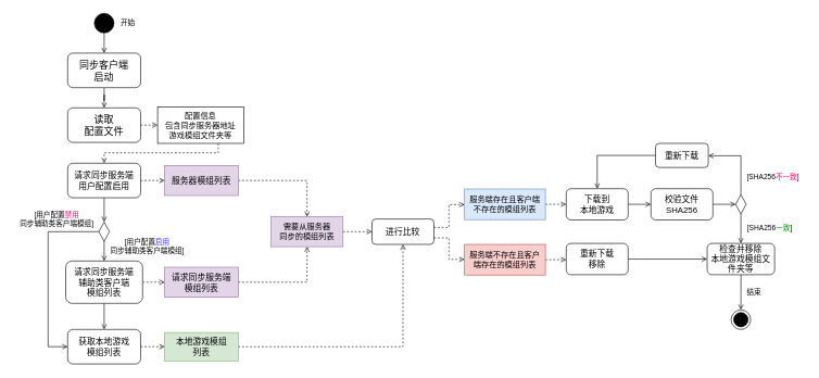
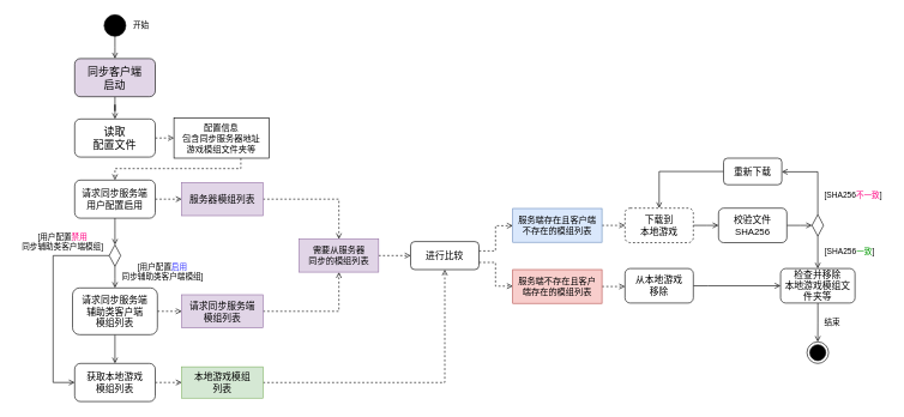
  <mxCell id="0" />
  <mxCell id="1" parent="0" />
  <mxCell id="2" style="edgeStyle=orthogonalEdgeStyle;rounded=0;orthogonalLoop=1;jettySize=auto;html=1;endArrow=open;endFill=0;" parent="1" source="3" target="5" edge="1"><mxGeometry relative="1" as="geometry"><Array as="points"><mxPoint x="159" y="65" /><mxPoint x="159" y="65" /></Array></mxGeometry></mxCell>
  <mxCell id="3" value="" style="ellipse;fillColor=strokeColor;html=1;" parent="1" vertex="1"><mxGeometry x="144" y="20" width="30" height="30" as="geometry" /></mxCell>
  <mxCell id="4" style="edgeStyle=orthogonalEdgeStyle;shape=connector;rounded=0;orthogonalLoop=1;jettySize=auto;html=1;strokeColor=default;align=center;verticalAlign=middle;fontFamily=Helvetica;fontSize=11;fontColor=default;labelBackgroundColor=default;endArrow=open;endFill=0;" parent="1" source="5" target="7" edge="1"><mxGeometry relative="1" as="geometry" /></mxCell>
- <mxCell id="5" value="同步客户端&lt;div&gt;启动&lt;/div&gt;" style="rounded=1;whiteSpace=wrap;html=1;fontSize=15;" parent="1" vertex="1"><mxGeometry x="103" y="81" width="112" height="53" as="geometry" /></mxCell>
+ <mxCell id="5" value="同步客户端&lt;div&gt;启动&lt;/div&gt;" style="rounded=1;whiteSpace=wrap;html=1;fontSize=15;fillColor=#e1d5e7;" parent="1" vertex="1"><mxGeometry x="103" y="81" width="112" height="53" as="geometry" /></mxCell>
  <mxCell id="6" style="edgeStyle=orthogonalEdgeStyle;shape=connector;rounded=0;orthogonalLoop=1;jettySize=auto;html=1;strokeColor=default;align=center;verticalAlign=middle;fontFamily=Helvetica;fontSize=11;fontColor=default;labelBackgroundColor=default;endArrow=open;endFill=0;dashed=1;" parent="1" source="7" target="9" edge="1"><mxGeometry relative="1" as="geometry"><Array as="points"><mxPoint x="230" y="192" /><mxPoint x="230" y="192" /></Array></mxGeometry></mxCell>
  <mxCell id="7" value="读取&lt;div&gt;配置文件&lt;/div&gt;" style="rounded=1;whiteSpace=wrap;html=1;fontSize=15;" parent="1" vertex="1"><mxGeometry x="103" y="165" width="112" height="53" as="geometry" /></mxCell>
  <mxCell id="8" style="edgeStyle=orthogonalEdgeStyle;shape=connector;rounded=0;orthogonalLoop=1;jettySize=auto;html=1;strokeColor=default;align=center;verticalAlign=middle;fontFamily=Helvetica;fontSize=11;fontColor=default;labelBackgroundColor=default;endArrow=open;endFill=0;dashed=1;" parent="1" source="9" target="12" edge="1"><mxGeometry relative="1" as="geometry"><Array as="points"><mxPoint x="334" y="234" /><mxPoint x="159" y="234" /></Array></mxGeometry></mxCell>
  <mxCell id="9" value="&lt;font style=&quot;font-size: 12px;&quot;&gt;配置信息&lt;/font&gt;&lt;div&gt;&lt;font style=&quot;font-size: 12px;&quot;&gt;包含同步服务器地址&lt;/font&gt;&lt;/div&gt;&lt;div&gt;&lt;font style=&quot;font-size: 12px;&quot;&gt;游戏模组文件夹等&lt;/font&gt;&lt;/div&gt;" style="rounded=0;whiteSpace=wrap;html=1;fontFamily=Helvetica;fontSize=11;fontColor=default;labelBackgroundColor=default;spacingLeft=5;spacingRight=5;" parent="1" vertex="1"><mxGeometry x="241" y="163.5" width="132" height="56" as="geometry" /></mxCell>
  <mxCell id="10" style="edgeStyle=orthogonalEdgeStyle;shape=connector;rounded=0;orthogonalLoop=1;jettySize=auto;html=1;strokeColor=default;align=center;verticalAlign=middle;fontFamily=Helvetica;fontSize=11;fontColor=default;labelBackgroundColor=default;endArrow=open;endFill=0;dashed=1;" parent="1" source="12" target="14" edge="1"><mxGeometry relative="1" as="geometry"><mxPoint x="323.833" y="284.333" as="targetPoint" /><Array as="points"><mxPoint x="234" y="276" /><mxPoint x="234" y="276" /></Array></mxGeometry></mxCell>
  <mxCell id="11" style="edgeStyle=orthogonalEdgeStyle;shape=connector;rounded=0;orthogonalLoop=1;jettySize=auto;html=1;strokeColor=default;align=center;verticalAlign=middle;fontFamily=Helvetica;fontSize=11;fontColor=default;labelBackgroundColor=default;endArrow=open;endFill=0;" edge="1" parent="1" source="12" target="46"><mxGeometry relative="1" as="geometry"><Array as="points"><mxPoint x="159" y="323" /><mxPoint x="159" y="323" /></Array></mxGeometry></mxCell>
  <mxCell id="12" value="请求同步服务端&lt;div&gt;用户配置启用&lt;/div&gt;" style="rounded=1;whiteSpace=wrap;html=1;fontSize=13;" parent="1" vertex="1"><mxGeometry x="103" y="250" width="112" height="53" as="geometry" /></mxCell>
  <mxCell id="13" style="edgeStyle=orthogonalEdgeStyle;shape=connector;rounded=0;orthogonalLoop=1;jettySize=auto;html=1;strokeColor=default;align=center;verticalAlign=middle;fontFamily=Helvetica;fontSize=11;fontColor=default;labelBackgroundColor=default;endArrow=open;endFill=0;dashed=1;" edge="1" parent="1" source="14" target="55"><mxGeometry relative="1" as="geometry" /></mxCell>
  <mxCell id="14" value="&lt;span&gt;服务器模组列表&lt;/span&gt;" style="rounded=0;whiteSpace=wrap;html=1;fontFamily=Helvetica;fontSize=13;labelBackgroundColor=none;spacingLeft=5;spacingRight=5;fillColor=#e1d5e7;strokeColor=#9673a6;" parent="1" vertex="1"><mxGeometry x="251.75" y="253.5" width="113" height="46" as="geometry" /></mxCell>
  <mxCell id="15" style="edgeStyle=orthogonalEdgeStyle;shape=connector;rounded=0;orthogonalLoop=1;jettySize=auto;html=1;strokeColor=default;align=center;verticalAlign=middle;fontFamily=Helvetica;fontSize=11;fontColor=default;labelBackgroundColor=default;endArrow=open;endFill=0;dashed=1;" parent="1" source="16" target="18" edge="1"><mxGeometry relative="1" as="geometry"><Array as="points"><mxPoint x="234.25" y="532" /><mxPoint x="234.25" y="532" /></Array></mxGeometry></mxCell>
  <mxCell id="16" value="获取本地游戏&lt;div&gt;模组列表&lt;/div&gt;" style="rounded=1;whiteSpace=wrap;html=1;fontSize=13;" parent="1" vertex="1"><mxGeometry x="103" y="505" width="112" height="53" as="geometry" /></mxCell>
  <mxCell id="17" style="edgeStyle=orthogonalEdgeStyle;shape=connector;rounded=0;orthogonalLoop=1;jettySize=auto;html=1;strokeColor=default;align=center;verticalAlign=middle;fontFamily=Helvetica;fontSize=11;fontColor=default;labelBackgroundColor=default;endArrow=open;endFill=0;dashed=1;" edge="1" parent="1" source="18" target="21"><mxGeometry relative="1" as="geometry" /></mxCell>
  <mxCell id="18" value="&lt;span&gt;本地游戏模组&lt;/span&gt;&lt;div&gt;&lt;span&gt;列表&lt;/span&gt;&lt;/div&gt;" style="rounded=0;whiteSpace=wrap;html=1;fontFamily=Helvetica;fontSize=13;labelBackgroundColor=none;spacingLeft=5;spacingRight=5;fillColor=#d5e8d4;strokeColor=#82b366;" parent="1" vertex="1"><mxGeometry x="251.75" y="509.75" width="113" height="43.5" as="geometry" /></mxCell>
  <mxCell id="19" style="edgeStyle=orthogonalEdgeStyle;shape=connector;rounded=0;orthogonalLoop=1;jettySize=auto;html=1;strokeColor=default;align=center;verticalAlign=middle;fontFamily=Helvetica;fontSize=11;fontColor=default;labelBackgroundColor=default;endArrow=open;endFill=0;dashed=1;" parent="1" source="21" target="23" edge="1"><mxGeometry relative="1" as="geometry"><Array as="points"><mxPoint x="688" y="348.5" /><mxPoint x="688" y="313.5" /></Array></mxGeometry></mxCell>
  <mxCell id="20" style="edgeStyle=orthogonalEdgeStyle;shape=connector;rounded=0;orthogonalLoop=1;jettySize=auto;html=1;strokeColor=default;align=center;verticalAlign=middle;fontFamily=Helvetica;fontSize=11;fontColor=default;labelBackgroundColor=default;endArrow=open;endFill=0;dashed=1;" parent="1" source="21" target="25" edge="1"><mxGeometry relative="1" as="geometry"><Array as="points"><mxPoint x="688" y="364.5" /><mxPoint x="688" y="397.5" /></Array></mxGeometry></mxCell>
  <mxCell id="21" value="进行比较" style="rounded=1;whiteSpace=wrap;html=1;fontSize=13;" parent="1" vertex="1"><mxGeometry x="570" y="335.5" width="95" height="39" as="geometry" /></mxCell>
  <mxCell id="22" style="edgeStyle=orthogonalEdgeStyle;shape=connector;rounded=0;orthogonalLoop=1;jettySize=auto;html=1;strokeColor=default;align=center;verticalAlign=middle;fontFamily=Helvetica;fontSize=11;fontColor=default;labelBackgroundColor=default;endArrow=open;endFill=0;dashed=1;" parent="1" source="23" target="27" edge="1"><mxGeometry relative="1" as="geometry"><Array as="points"><mxPoint x="855" y="313.5" /><mxPoint x="855" y="313.5" /></Array></mxGeometry></mxCell>
  <mxCell id="23" value="&lt;span style=&quot;font-size: 12px;&quot;&gt;服务端存在且客户端不存在的模组列表&lt;/span&gt;" style="rounded=0;whiteSpace=wrap;html=1;fontFamily=Helvetica;fontSize=11;labelBackgroundColor=none;spacingLeft=5;spacingRight=5;fillColor=#dae8fc;strokeColor=#6c8ebf;" parent="1" vertex="1"><mxGeometry x="712" y="289.5" width="124" height="47" as="geometry" /></mxCell>
  <mxCell id="24" style="edgeStyle=orthogonalEdgeStyle;shape=connector;rounded=0;orthogonalLoop=1;jettySize=auto;html=1;strokeColor=default;align=center;verticalAlign=middle;fontFamily=Helvetica;fontSize=11;fontColor=default;labelBackgroundColor=default;endArrow=open;endFill=0;dashed=1;" parent="1" source="25" target="29" edge="1"><mxGeometry relative="1" as="geometry"><Array as="points"><mxPoint x="856" y="398.5" /><mxPoint x="856" y="398.5" /></Array></mxGeometry></mxCell>
  <mxCell id="25" value="&lt;span style=&quot;font-size: 12px;&quot;&gt;服务端不存在且客户端存在的模组列表&lt;/span&gt;" style="rounded=0;whiteSpace=wrap;html=1;fontFamily=Helvetica;fontSize=11;labelBackgroundColor=none;spacingLeft=5;spacingRight=5;fillColor=#f8cecc;strokeColor=#b85450;" parent="1" vertex="1"><mxGeometry x="712" y="374.5" width="124" height="47" as="geometry" /></mxCell>
  <mxCell id="26" style="edgeStyle=orthogonalEdgeStyle;shape=connector;rounded=0;orthogonalLoop=1;jettySize=auto;html=1;strokeColor=default;align=center;verticalAlign=middle;fontFamily=Helvetica;fontSize=11;fontColor=default;labelBackgroundColor=default;endArrow=open;endFill=0;" parent="1" source="27" target="37" edge="1"><mxGeometry relative="1" as="geometry"><mxPoint x="1011.069" y="314" as="targetPoint" /><Array as="points"><mxPoint x="982" y="313.5" /><mxPoint x="982" y="313.5" /></Array></mxGeometry></mxCell>
- <mxCell id="27" value="下载到&lt;div&gt;本地游戏&lt;/div&gt;" style="rounded=1;whiteSpace=wrap;html=1;fontSize=13;" parent="1" vertex="1"><mxGeometry x="868" y="289" width="95" height="48" as="geometry" /></mxCell>
+ <mxCell id="27" value="下载到&lt;div&gt;本地游戏&lt;/div&gt;" style="rounded=1;whiteSpace=wrap;html=1;fontSize=13;dashed=1;" parent="1" vertex="1"><mxGeometry x="868" y="289" width="95" height="48" as="geometry" /></mxCell>
  <mxCell id="28" style="edgeStyle=orthogonalEdgeStyle;shape=connector;rounded=0;orthogonalLoop=1;jettySize=auto;html=1;strokeColor=default;align=center;verticalAlign=middle;fontFamily=Helvetica;fontSize=11;fontColor=default;labelBackgroundColor=default;endArrow=open;endFill=0;" parent="1" source="29" target="43" edge="1"><mxGeometry relative="1" as="geometry"><Array as="points"><mxPoint x="983" y="397.5" /><mxPoint x="983" y="397.5" /></Array></mxGeometry></mxCell>
- <mxCell id="29" value="&lt;div&gt;重新下载&lt;/div&gt;&lt;div&gt;移除&lt;/div&gt;" style="rounded=1;whiteSpace=wrap;html=1;fontSize=13;" parent="1" vertex="1"><mxGeometry x="868" y="373" width="95" height="48" as="geometry" /></mxCell>
+ <mxCell id="29" value="&lt;div&gt;从本地游戏&lt;/div&gt;&lt;div&gt;移除&lt;/div&gt;" style="rounded=1;whiteSpace=wrap;html=1;fontSize=13;" parent="1" vertex="1"><mxGeometry x="868" y="373" width="95" height="48" as="geometry" /></mxCell>
  <mxCell id="30" value="" style="ellipse;html=1;shape=endState;fillColor=strokeColor;fontFamily=Helvetica;fontSize=11;fontColor=default;labelBackgroundColor=default;" parent="1" vertex="1"><mxGeometry x="1121" y="475" width="30" height="30" as="geometry" /></mxCell>
  <mxCell id="31" value="结束" style="text;html=1;align=center;verticalAlign=middle;resizable=0;points=[];autosize=1;strokeColor=none;fillColor=none;fontFamily=Helvetica;fontSize=11;fontColor=default;labelBackgroundColor=default;" parent="1" vertex="1"><mxGeometry x="1136" y="435" width="40" height="25" as="geometry" /></mxCell>
  <mxCell id="32" value="开始" style="text;html=1;align=center;verticalAlign=middle;resizable=0;points=[];autosize=1;strokeColor=none;fillColor=none;fontFamily=Helvetica;fontSize=11;fontColor=default;labelBackgroundColor=default;" parent="1" vertex="1"><mxGeometry x="175" y="22.5" width="40" height="25" as="geometry" /></mxCell>
  <mxCell id="33" style="edgeStyle=orthogonalEdgeStyle;shape=connector;rounded=0;orthogonalLoop=1;jettySize=auto;html=1;strokeColor=default;align=center;verticalAlign=middle;fontFamily=Helvetica;fontSize=11;fontColor=default;labelBackgroundColor=default;endArrow=open;endFill=0;" parent="1" source="35" target="43" edge="1"><mxGeometry relative="1" as="geometry"><Array as="points"><mxPoint x="1136" y="378" /><mxPoint x="1136" y="378" /></Array></mxGeometry></mxCell>
  <mxCell id="34" style="edgeStyle=orthogonalEdgeStyle;shape=connector;rounded=0;orthogonalLoop=1;jettySize=auto;html=1;strokeColor=default;align=center;verticalAlign=middle;fontFamily=Helvetica;fontSize=11;fontColor=default;labelBackgroundColor=default;endArrow=open;endFill=0;" parent="1" source="35" target="40" edge="1"><mxGeometry relative="1" as="geometry"><Array as="points"><mxPoint x="1136" y="238.5" /></Array></mxGeometry></mxCell>
  <mxCell id="35" value="" style="rhombus;fontFamily=Helvetica;fontSize=11;fontColor=default;labelBackgroundColor=default;" parent="1" vertex="1"><mxGeometry x="1128" y="298" width="16" height="30" as="geometry" /></mxCell>
  <mxCell id="36" style="edgeStyle=orthogonalEdgeStyle;shape=connector;rounded=0;orthogonalLoop=1;jettySize=auto;html=1;strokeColor=default;align=center;verticalAlign=middle;fontFamily=Helvetica;fontSize=11;fontColor=default;labelBackgroundColor=default;endArrow=open;endFill=0;" parent="1" source="37" target="35" edge="1"><mxGeometry relative="1" as="geometry"><Array as="points"><mxPoint x="1112" y="313.5" /><mxPoint x="1112" y="313.5" /></Array></mxGeometry></mxCell>
  <mxCell id="37" value="校验文件&lt;div&gt;SHA256&lt;/div&gt;" style="rounded=1;whiteSpace=wrap;html=1;fontSize=13;" parent="1" vertex="1"><mxGeometry x="998" y="289" width="95" height="48" as="geometry" /></mxCell>
  <mxCell id="38" value="[SHA256&lt;font style=&quot;color: rgb(0, 153, 0);&quot;&gt;一致&lt;/font&gt;]" style="text;html=1;align=center;verticalAlign=middle;resizable=0;points=[];autosize=1;strokeColor=none;fillColor=none;fontFamily=Helvetica;fontSize=11;fontColor=default;labelBackgroundColor=default;" parent="1" vertex="1"><mxGeometry x="1136" y="337" width="87" height="25" as="geometry" /></mxCell>
  <mxCell id="39" style="edgeStyle=orthogonalEdgeStyle;shape=connector;rounded=0;orthogonalLoop=1;jettySize=auto;html=1;strokeColor=default;align=center;verticalAlign=middle;fontFamily=Helvetica;fontSize=11;fontColor=default;labelBackgroundColor=default;endArrow=open;endFill=0;" parent="1" source="40" target="27" edge="1"><mxGeometry relative="1" as="geometry" /></mxCell>
  <mxCell id="40" value="重新下载" style="rounded=1;whiteSpace=wrap;html=1;fontSize=13;" parent="1" vertex="1"><mxGeometry x="1005" y="219.5" width="81" height="37" as="geometry" /></mxCell>
  <mxCell id="41" value="[SHA256&lt;font style=&quot;color: rgb(255, 0, 128);&quot;&gt;不一致&lt;/font&gt;]" style="text;html=1;align=center;verticalAlign=middle;resizable=0;points=[];autosize=1;strokeColor=none;fillColor=none;fontFamily=Helvetica;fontSize=11;fontColor=default;labelBackgroundColor=default;" parent="1" vertex="1"><mxGeometry x="1136" y="258" width="98" height="25" as="geometry" /></mxCell>
  <mxCell id="42" style="edgeStyle=orthogonalEdgeStyle;shape=connector;rounded=0;orthogonalLoop=1;jettySize=auto;html=1;strokeColor=default;align=center;verticalAlign=middle;fontFamily=Helvetica;fontSize=11;fontColor=default;labelBackgroundColor=default;endArrow=open;endFill=0;" edge="1" parent="1" source="43" target="30"><mxGeometry relative="1" as="geometry"><Array as="points"><mxPoint x="1136" y="448" /><mxPoint x="1136" y="448" /></Array></mxGeometry></mxCell>
  <mxCell id="43" value="&lt;div&gt;&lt;/div&gt;&lt;div&gt;检查并移除&lt;/div&gt;&lt;div&gt;本地&lt;span style=&quot;background-color: transparent; color: light-dark(rgb(0, 0, 0), rgb(255, 255, 255));&quot;&gt;游戏模组文件夹等&lt;/span&gt;&lt;/div&gt;" style="rounded=1;whiteSpace=wrap;html=1;fontSize=13;" parent="1" vertex="1"><mxGeometry x="1084.25" y="373" width="103.5" height="48" as="geometry" /></mxCell>
  <mxCell id="44" style="edgeStyle=orthogonalEdgeStyle;shape=connector;rounded=0;orthogonalLoop=1;jettySize=auto;html=1;strokeColor=default;align=center;verticalAlign=middle;fontFamily=Helvetica;fontSize=11;fontColor=default;labelBackgroundColor=default;endArrow=open;endFill=0;" edge="1" parent="1" source="46" target="49"><mxGeometry relative="1" as="geometry"><Array as="points"><mxPoint x="159" y="387" /><mxPoint x="159" y="387" /></Array></mxGeometry></mxCell>
  <mxCell id="45" style="edgeStyle=orthogonalEdgeStyle;shape=connector;rounded=0;orthogonalLoop=1;jettySize=auto;html=1;strokeColor=default;align=center;verticalAlign=middle;fontFamily=Helvetica;fontSize=11;fontColor=default;labelBackgroundColor=default;endArrow=open;endFill=0;" edge="1" parent="1" source="46" target="16"><mxGeometry relative="1" as="geometry"><Array as="points"><mxPoint x="73" y="355" /><mxPoint x="73" y="531.5" /></Array></mxGeometry></mxCell>
  <mxCell id="46" value="" style="rhombus;fontFamily=Helvetica;fontSize=11;fontColor=default;labelBackgroundColor=default;" vertex="1" parent="1"><mxGeometry x="151" y="340" width="16" height="30" as="geometry" /></mxCell>
  <mxCell id="47" style="edgeStyle=orthogonalEdgeStyle;shape=connector;rounded=0;orthogonalLoop=1;jettySize=auto;html=1;strokeColor=default;align=center;verticalAlign=middle;fontFamily=Helvetica;fontSize=11;fontColor=default;labelBackgroundColor=default;endArrow=open;endFill=0;dashed=1;" edge="1" parent="1" source="49" target="52"><mxGeometry relative="1" as="geometry"><mxPoint x="259.345" y="432.5" as="targetPoint" /><Array as="points"><mxPoint x="236" y="432" /><mxPoint x="236" y="432" /></Array></mxGeometry></mxCell>
  <mxCell id="48" style="edgeStyle=orthogonalEdgeStyle;shape=connector;rounded=0;orthogonalLoop=1;jettySize=auto;html=1;strokeColor=default;align=center;verticalAlign=middle;fontFamily=Helvetica;fontSize=11;fontColor=default;labelBackgroundColor=default;endArrow=open;endFill=0;" edge="1" parent="1" source="49" target="16"><mxGeometry relative="1" as="geometry" /></mxCell>
  <mxCell id="49" value="请求同步服务端&lt;div&gt;辅助类客户端&lt;/div&gt;&lt;div&gt;模组列表&lt;/div&gt;" style="rounded=1;whiteSpace=wrap;html=1;fontSize=13;" vertex="1" parent="1"><mxGeometry x="100" y="400" width="118" height="65" as="geometry" /></mxCell>
  <mxCell id="50" value="[用户配置&lt;font style=&quot;color: rgb(51, 51, 255);&quot;&gt;启用&lt;/font&gt;&lt;div&gt;同步辅助类客户端模组]&lt;/div&gt;" style="text;html=1;align=center;verticalAlign=middle;resizable=0;points=[];autosize=1;strokeColor=none;fillColor=none;fontFamily=Helvetica;fontSize=11;fontColor=default;labelBackgroundColor=none;" vertex="1" parent="1"><mxGeometry x="159" y="359" width="131" height="38" as="geometry" /></mxCell>
  <mxCell id="51" style="edgeStyle=orthogonalEdgeStyle;shape=connector;rounded=0;orthogonalLoop=1;jettySize=auto;html=1;strokeColor=default;align=center;verticalAlign=middle;fontFamily=Helvetica;fontSize=11;fontColor=default;labelBackgroundColor=default;endArrow=open;endFill=0;dashed=1;" edge="1" parent="1" source="52" target="55"><mxGeometry relative="1" as="geometry" /></mxCell>
  <mxCell id="52" value="&lt;span&gt;请求同步服务端&lt;/span&gt;&lt;div&gt;&lt;span&gt;模组列表&lt;/span&gt;&lt;/div&gt;" style="rounded=0;whiteSpace=wrap;html=1;fontFamily=Helvetica;fontSize=13;labelBackgroundColor=none;spacingLeft=5;spacingRight=5;fillColor=#e1d5e7;strokeColor=#9673a6;" vertex="1" parent="1"><mxGeometry x="251.75" y="409.5" width="113" height="46" as="geometry" /></mxCell>
  <mxCell id="53" value="[用户配置&lt;font style=&quot;color: rgb(255, 0, 128);&quot;&gt;禁用&lt;/font&gt;&lt;div&gt;同步辅助类客户端模组]&lt;/div&gt;" style="text;html=1;align=center;verticalAlign=middle;resizable=0;points=[];autosize=1;strokeColor=none;fillColor=none;fontFamily=Helvetica;fontSize=11;fontColor=default;labelBackgroundColor=none;" vertex="1" parent="1"><mxGeometry x="20" y="317" width="131" height="38" as="geometry" /></mxCell>
  <mxCell id="54" style="edgeStyle=orthogonalEdgeStyle;shape=connector;rounded=0;orthogonalLoop=1;jettySize=auto;html=1;strokeColor=default;align=center;verticalAlign=middle;fontFamily=Helvetica;fontSize=11;fontColor=default;labelBackgroundColor=default;endArrow=open;endFill=0;dashed=1;" edge="1" parent="1" source="55" target="21"><mxGeometry relative="1" as="geometry" /></mxCell>
  <mxCell id="55" value="&lt;span&gt;需要从服务器&lt;/span&gt;&lt;div&gt;&lt;span&gt;同步的模组列表&lt;/span&gt;&lt;/div&gt;" style="rounded=0;whiteSpace=wrap;html=1;fontFamily=Helvetica;fontSize=12;labelBackgroundColor=none;spacingLeft=5;spacingRight=5;fillColor=#e1d5e7;strokeColor=#9673a6;" vertex="1" parent="1"><mxGeometry x="415" y="332" width="110.5" height="46" as="geometry" /></mxCell>
